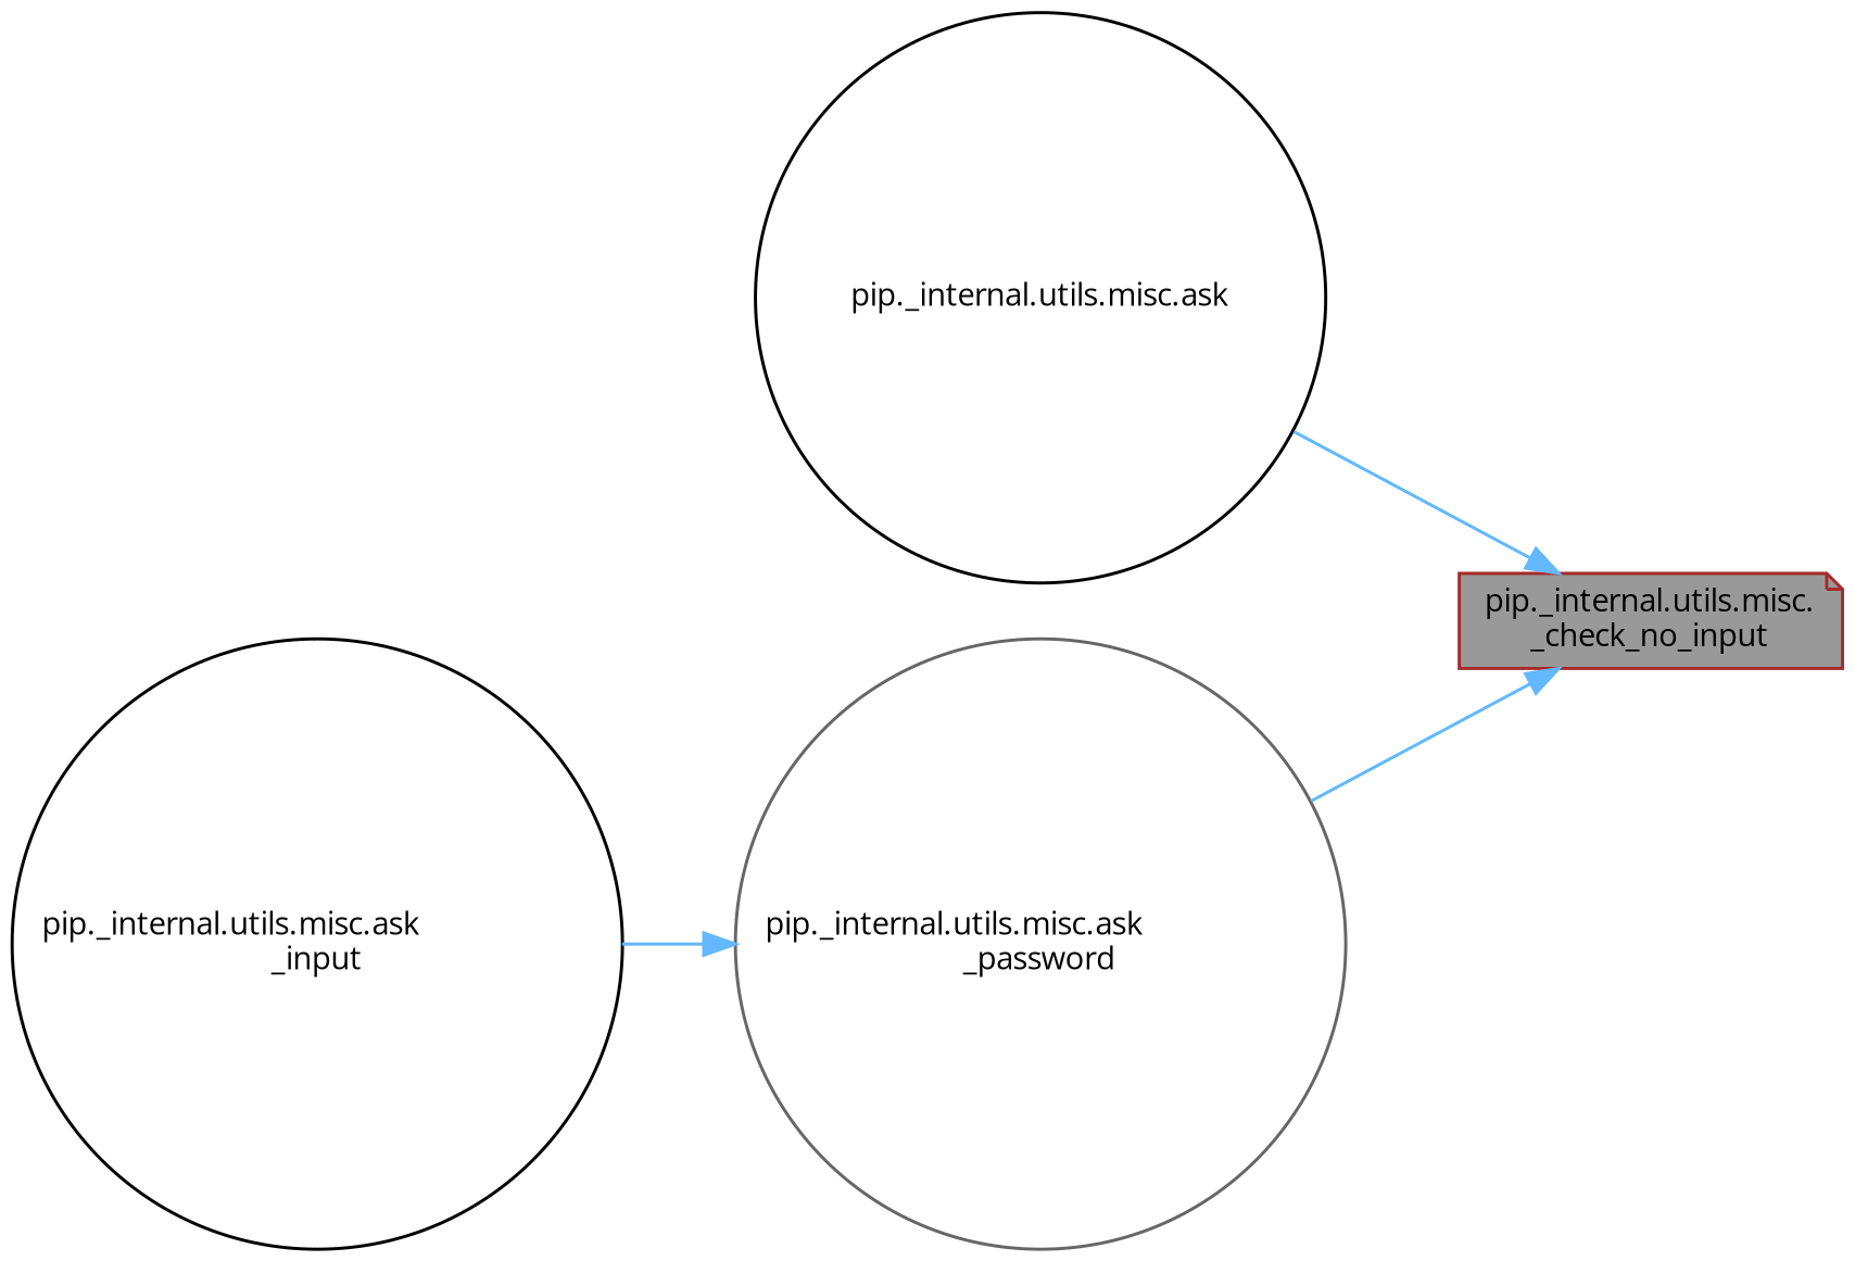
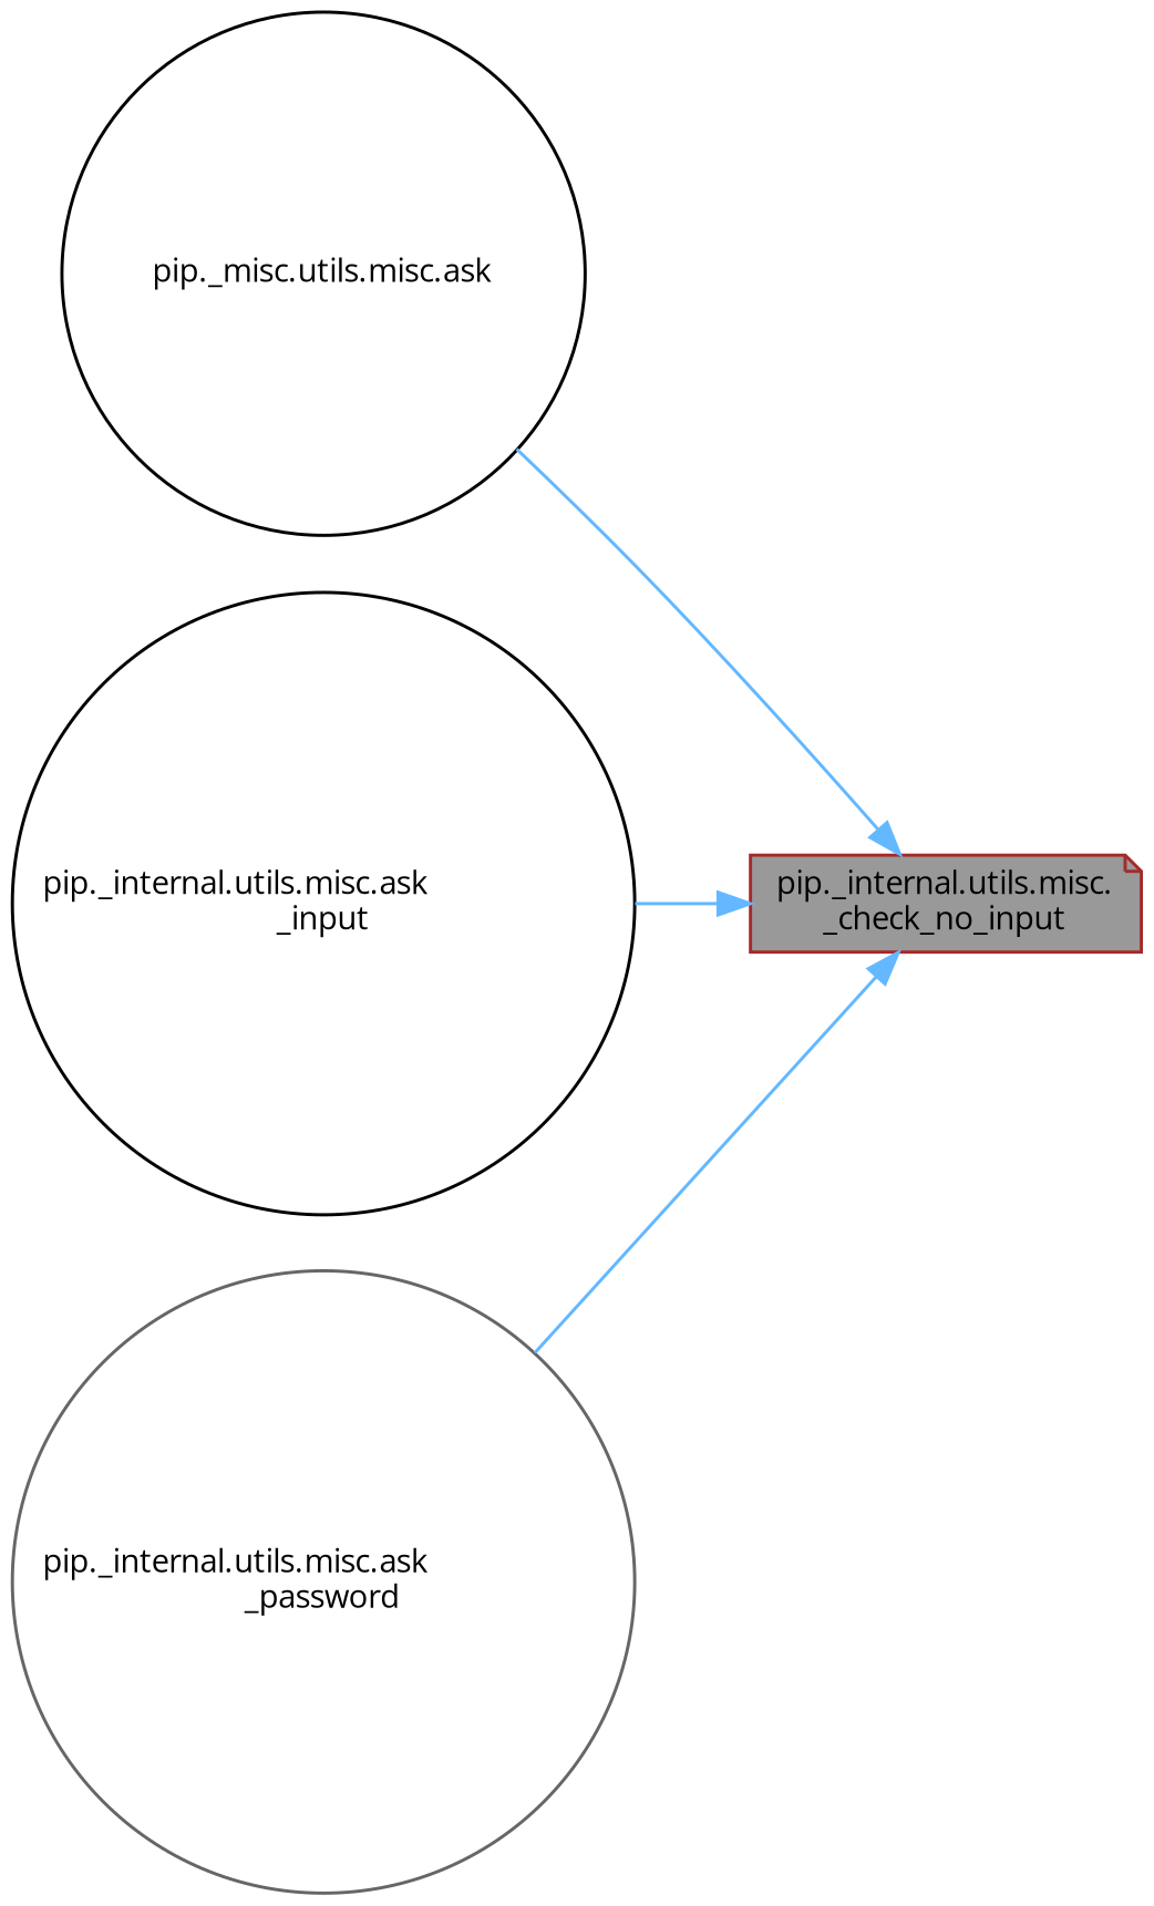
  digraph {
    fontname="Open Sans"
    rankdir=RL
    node [color=black fillcolor=white fontname="Open Sans" fontsize=10 shape=circle style=filled]
    edge [color=steelblue1 dir=back fontname="Open Sans" fontsize=10 labelfontname=Helvetica labelfontsize=10 style=solid]
    n1 [color=brown fillcolor=grey60 fontcolor=black height=0.2 label="pip._internal.utils.misc.\l_check_no_input" shape=note width=0.4]
-   n2 [height=0.2 label="pip._internal.utils.misc.ask" width=0.4]
+   n2 [height=0.2 label="pip._misc.utils.misc.ask" width=0.4]
    n3 [height=0.2 label="pip._internal.utils.misc.ask\l_input" width=0.4]
    n4 [color=gray40 height=0.2 label="pip._internal.utils.misc.ask\l_password" width=0.4]
    n1 -> n2
-   n4 -> n3
+   n1 -> n3
    n1 -> n4
  }
